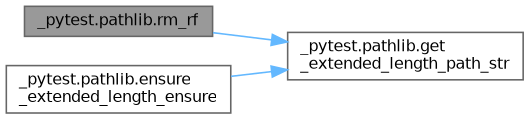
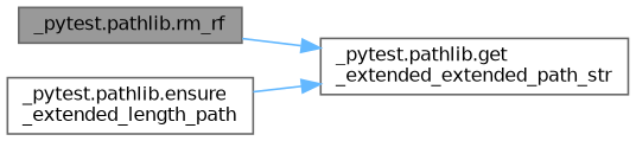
  digraph {
    rankdir=LR
    node [color=grey40 fillcolor=white fontname=Helvetica fontsize=10 shape=box style=filled]
    edge [color=steelblue1 fontname=Helvetica fontsize=10 labelfontname=Helvetica labelfontsize=10 style=solid]
    n1 [color=gray40 fillcolor=grey60 fontcolor=black height=0.2 label="_pytest.pathlib.rm_rf" width=0.4]
-   n2 [height=0.2 label="_pytest.pathlib.get\l_extended_length_path_str" width=0.4]
-   n3 [height=0.2 label="_pytest.pathlib.ensure\l_extended_length_ensure" width=0.4]
+   n2 [height=0.2 label="_pytest.pathlib.get\l_extended_extended_path_str" width=0.4]
+   n3 [height=0.2 label="_pytest.pathlib.ensure\l_extended_length_path" width=0.4]
    n1 -> n2
    n3 -> n2
  }
